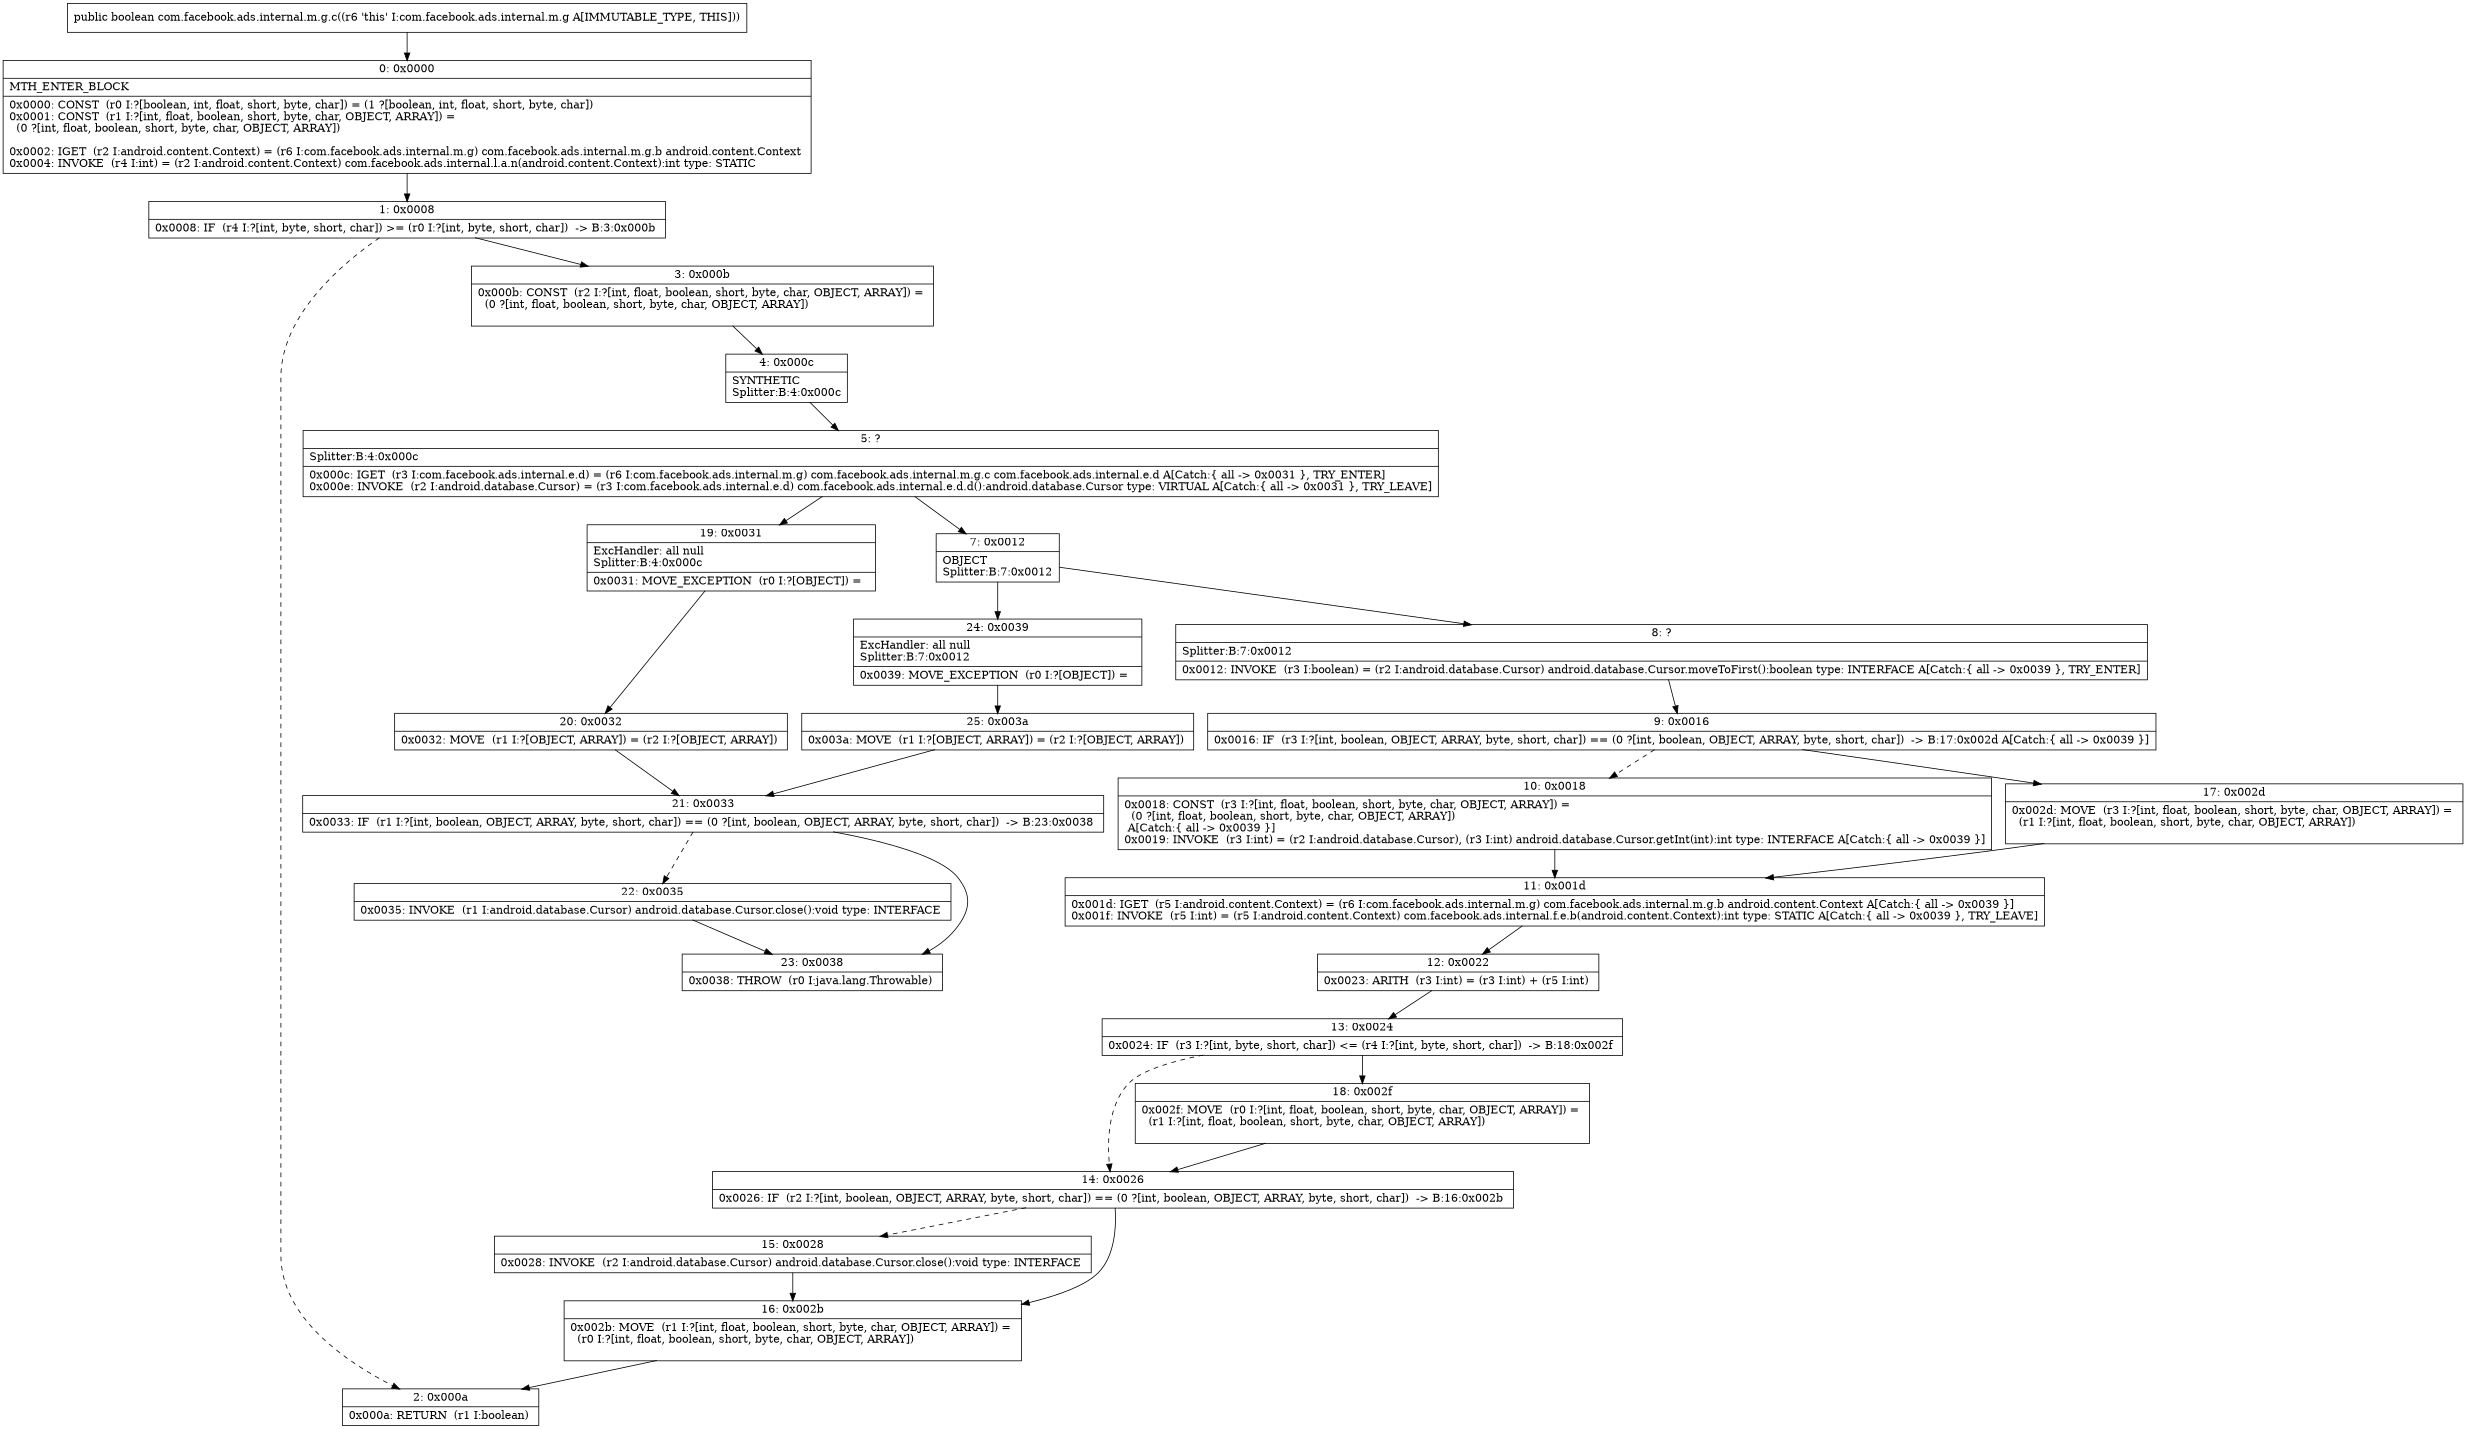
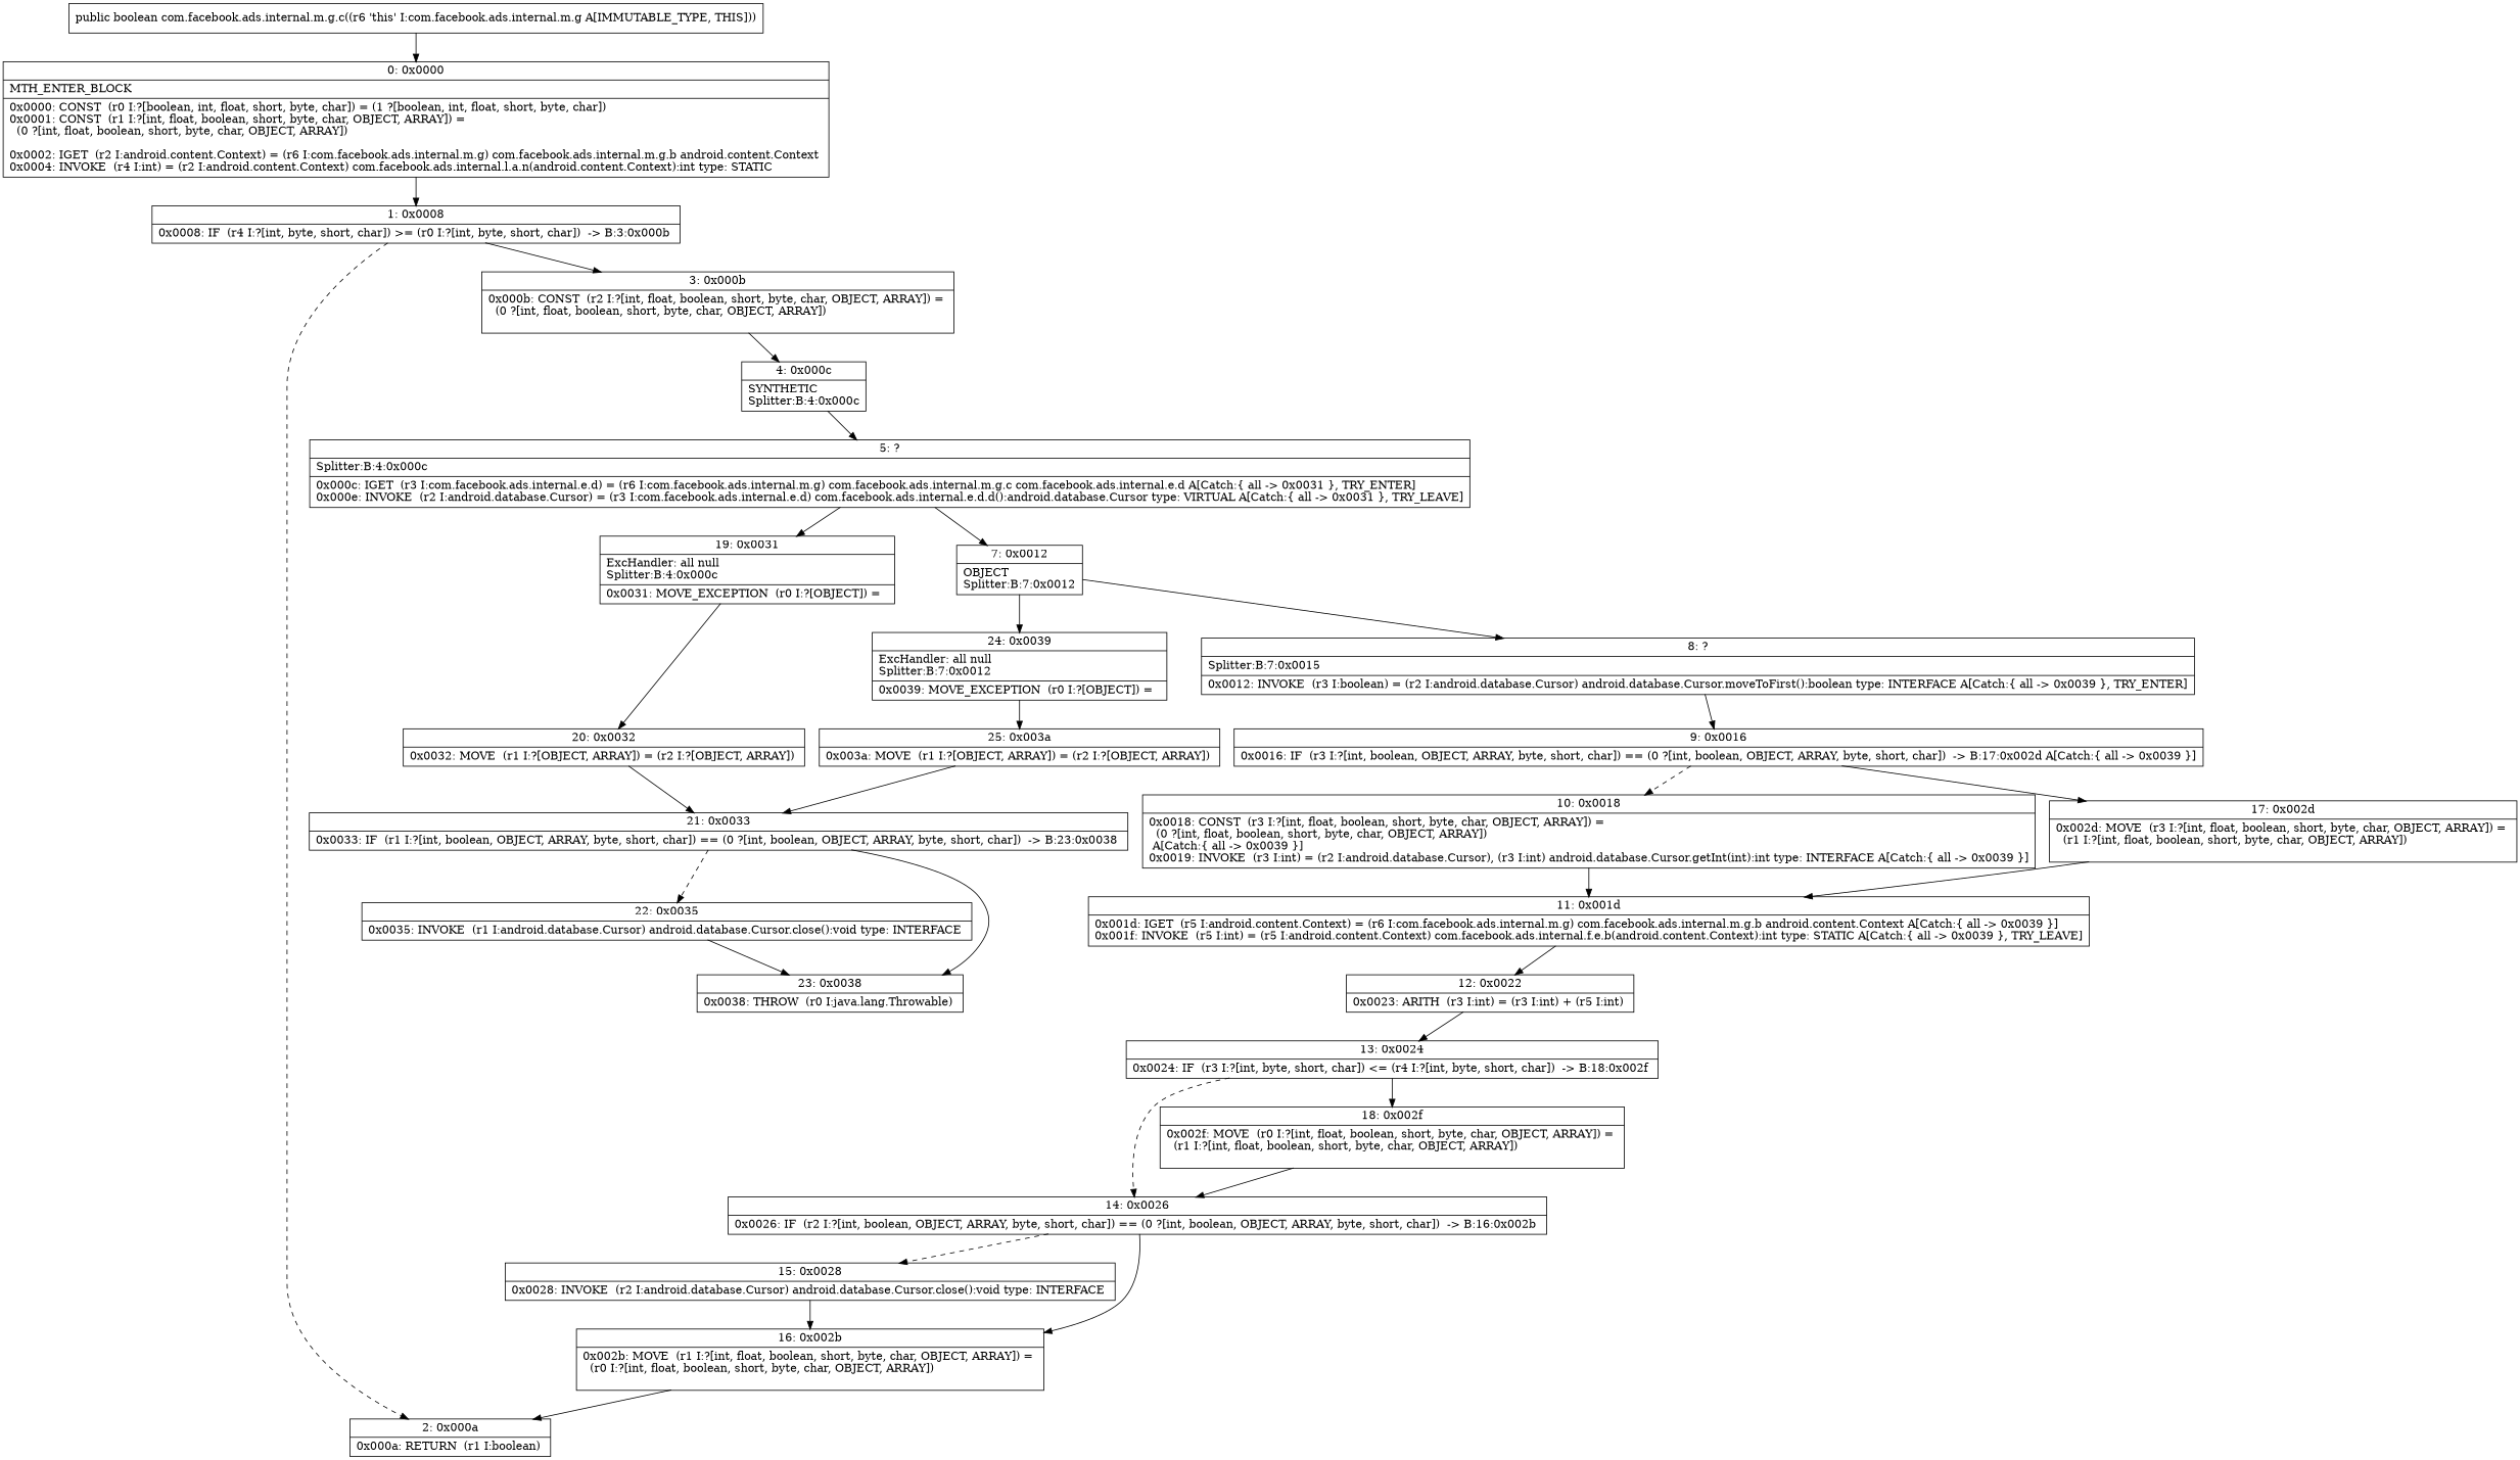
  digraph {
    node [shape=record]
    n1 [label="{0\:\ 0x0000|MTH_ENTER_BLOCK\l|0x0000: CONST  (r0 I:?[boolean, int, float, short, byte, char]) = (1 ?[boolean, int, float, short, byte, char]) \l0x0001: CONST  (r1 I:?[int, float, boolean, short, byte, char, OBJECT, ARRAY]) = \l  (0 ?[int, float, boolean, short, byte, char, OBJECT, ARRAY])\l \l0x0002: IGET  (r2 I:android.content.Context) = (r6 I:com.facebook.ads.internal.m.g) com.facebook.ads.internal.m.g.b android.content.Context \l0x0004: INVOKE  (r4 I:int) = (r2 I:android.content.Context) com.facebook.ads.internal.l.a.n(android.content.Context):int type: STATIC \l}"]
    n2 [label="{1\:\ 0x0008|0x0008: IF  (r4 I:?[int, byte, short, char]) \>= (r0 I:?[int, byte, short, char])  \-\> B:3:0x000b \l}"]
    n3 [label="{2\:\ 0x000a|0x000a: RETURN  (r1 I:boolean) \l}"]
    n4 [label="{3\:\ 0x000b|0x000b: CONST  (r2 I:?[int, float, boolean, short, byte, char, OBJECT, ARRAY]) = \l  (0 ?[int, float, boolean, short, byte, char, OBJECT, ARRAY])\l \l}"]
    n5 [label="{4\:\ 0x000c|SYNTHETIC\lSplitter:B:4:0x000c\l}"]
    n6 [label="{5\:\ ?|Splitter:B:4:0x000c\l|0x000c: IGET  (r3 I:com.facebook.ads.internal.e.d) = (r6 I:com.facebook.ads.internal.m.g) com.facebook.ads.internal.m.g.c com.facebook.ads.internal.e.d A[Catch:\{ all \-\> 0x0031 \}, TRY_ENTER]\l0x000e: INVOKE  (r2 I:android.database.Cursor) = (r3 I:com.facebook.ads.internal.e.d) com.facebook.ads.internal.e.d.d():android.database.Cursor type: VIRTUAL A[Catch:\{ all \-\> 0x0031 \}, TRY_LEAVE]\l}"]
    n7 [label="{19\:\ 0x0031|ExcHandler: all null\lSplitter:B:4:0x000c\l|0x0031: MOVE_EXCEPTION  (r0 I:?[OBJECT]) =  \l}"]
    n8 [label="{7\:\ 0x0012|OBJECT\lSplitter:B:7:0x0012\l}"]
    n9 [label="{20\:\ 0x0032|0x0032: MOVE  (r1 I:?[OBJECT, ARRAY]) = (r2 I:?[OBJECT, ARRAY]) \l}"]
-   n10 [label="{8\:\ ?|Splitter:B:7:0x0012\l|0x0012: INVOKE  (r3 I:boolean) = (r2 I:android.database.Cursor) android.database.Cursor.moveToFirst():boolean type: INTERFACE A[Catch:\{ all \-\> 0x0039 \}, TRY_ENTER]\l}"]
+   n10 [label="{8\:\ ?|Splitter:B:7:0x0015\l|0x0012: INVOKE  (r3 I:boolean) = (r2 I:android.database.Cursor) android.database.Cursor.moveToFirst():boolean type: INTERFACE A[Catch:\{ all \-\> 0x0039 \}, TRY_ENTER]\l}"]
    n11 [label="{24\:\ 0x0039|ExcHandler: all null\lSplitter:B:7:0x0012\l|0x0039: MOVE_EXCEPTION  (r0 I:?[OBJECT]) =  \l}"]
    n12 [label="{9\:\ 0x0016|0x0016: IF  (r3 I:?[int, boolean, OBJECT, ARRAY, byte, short, char]) == (0 ?[int, boolean, OBJECT, ARRAY, byte, short, char])  \-\> B:17:0x002d A[Catch:\{ all \-\> 0x0039 \}]\l}"]
    n13 [label="{25\:\ 0x003a|0x003a: MOVE  (r1 I:?[OBJECT, ARRAY]) = (r2 I:?[OBJECT, ARRAY]) \l}"]
    n14 [label="{10\:\ 0x0018|0x0018: CONST  (r3 I:?[int, float, boolean, short, byte, char, OBJECT, ARRAY]) = \l  (0 ?[int, float, boolean, short, byte, char, OBJECT, ARRAY])\l A[Catch:\{ all \-\> 0x0039 \}]\l0x0019: INVOKE  (r3 I:int) = (r2 I:android.database.Cursor), (r3 I:int) android.database.Cursor.getInt(int):int type: INTERFACE A[Catch:\{ all \-\> 0x0039 \}]\l}"]
    n15 [label="{17\:\ 0x002d|0x002d: MOVE  (r3 I:?[int, float, boolean, short, byte, char, OBJECT, ARRAY]) = \l  (r1 I:?[int, float, boolean, short, byte, char, OBJECT, ARRAY])\l \l}"]
    n16 [label="{11\:\ 0x001d|0x001d: IGET  (r5 I:android.content.Context) = (r6 I:com.facebook.ads.internal.m.g) com.facebook.ads.internal.m.g.b android.content.Context A[Catch:\{ all \-\> 0x0039 \}]\l0x001f: INVOKE  (r5 I:int) = (r5 I:android.content.Context) com.facebook.ads.internal.f.e.b(android.content.Context):int type: STATIC A[Catch:\{ all \-\> 0x0039 \}, TRY_LEAVE]\l}"]
    n17 [label="{12\:\ 0x0022|0x0023: ARITH  (r3 I:int) = (r3 I:int) + (r5 I:int) \l}"]
    n18 [label="{13\:\ 0x0024|0x0024: IF  (r3 I:?[int, byte, short, char]) \<= (r4 I:?[int, byte, short, char])  \-\> B:18:0x002f \l}"]
    n19 [label="{14\:\ 0x0026|0x0026: IF  (r2 I:?[int, boolean, OBJECT, ARRAY, byte, short, char]) == (0 ?[int, boolean, OBJECT, ARRAY, byte, short, char])  \-\> B:16:0x002b \l}"]
    n20 [label="{18\:\ 0x002f|0x002f: MOVE  (r0 I:?[int, float, boolean, short, byte, char, OBJECT, ARRAY]) = \l  (r1 I:?[int, float, boolean, short, byte, char, OBJECT, ARRAY])\l \l}"]
    n21 [label="{15\:\ 0x0028|0x0028: INVOKE  (r2 I:android.database.Cursor) android.database.Cursor.close():void type: INTERFACE \l}"]
    n22 [label="{16\:\ 0x002b|0x002b: MOVE  (r1 I:?[int, float, boolean, short, byte, char, OBJECT, ARRAY]) = \l  (r0 I:?[int, float, boolean, short, byte, char, OBJECT, ARRAY])\l \l}"]
    n23 [label="{21\:\ 0x0033|0x0033: IF  (r1 I:?[int, boolean, OBJECT, ARRAY, byte, short, char]) == (0 ?[int, boolean, OBJECT, ARRAY, byte, short, char])  \-\> B:23:0x0038 \l}"]
    n24 [label="{22\:\ 0x0035|0x0035: INVOKE  (r1 I:android.database.Cursor) android.database.Cursor.close():void type: INTERFACE \l}"]
    n25 [label="{23\:\ 0x0038|0x0038: THROW  (r0 I:java.lang.Throwable) \l}"]
    n26 [label="{public boolean com.facebook.ads.internal.m.g.c((r6 'this' I:com.facebook.ads.internal.m.g A[IMMUTABLE_TYPE, THIS])) }"]
    n1 -> n2
    n2 -> n3 [style=dashed]
    n2 -> n4
    n4 -> n5
    n5 -> n6
    n6 -> n7
    n6 -> n8
    n7 -> n9
    n8 -> n10
    n8 -> n11
    n9 -> n23
    n10 -> n12
    n11 -> n13
    n12 -> n14 [style=dashed]
    n12 -> n15
    n13 -> n23
    n14 -> n16
    n15 -> n16
    n16 -> n17
    n17 -> n18
    n18 -> n19 [style=dashed]
    n18 -> n20
    n19 -> n21 [style=dashed]
    n19 -> n22
    n20 -> n19
    n21 -> n22
    n22 -> n3
    n23 -> n24 [style=dashed]
    n23 -> n25
    n24 -> n25
    n26 -> n1
  }
